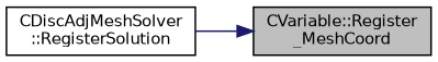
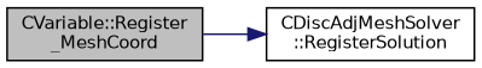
  digraph {
    rankdir=RL
    node [color=black fontname=Helvetica fontsize=10 shape=record style=filled]
    n1 [fillcolor=grey75 fontcolor=black height=0.2 label="CVariable::Register\l_MeshCoord" width=0.4]
    n2 [fillcolor=white height=0.2 label="CDiscAdjMeshSolver\l::RegisterSolution" width=0.4]
-   n1 -> n2 [color=midnightblue dir=back fontname=Helvetica fontsize=10 labelfontname=Helvetica labelfontsize=10 style=solid]
+   n2 -> n1 [color=midnightblue dir=back fontname=Helvetica fontsize=10 labelfontname=Helvetica labelfontsize=10 style=solid]
  }
